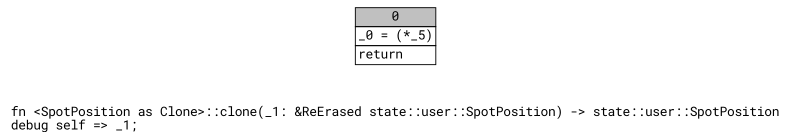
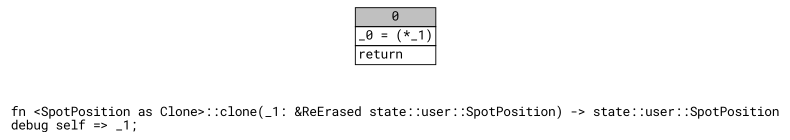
  digraph {
    fontname="Roboto Mono"
    label=<fn &lt;SpotPosition as Clone&gt;::clone(_1: &amp;ReErased state::user::SpotPosition) -&gt; state::user::SpotPosition<br align="left"/>debug self =&gt; _1;<br align="left"/>>
    rankdir=LR
-   n1 [fontname="Roboto Mono" label=<<table border="0" cellborder="1" cellspacing="0"><tr><td bgcolor="gray" align="center" colspan="1">0</td></tr><tr><td align="left" balign="left">_0 = (*_5)<br/></td></tr><tr><td align="left">return</td></tr></table>> shape=none]
+   n1 [fontname="Roboto Mono" label=<<table border="0" cellborder="1" cellspacing="0"><tr><td bgcolor="gray" align="center" colspan="1">0</td></tr><tr><td align="left" balign="left">_0 = (*_1)<br/></td></tr><tr><td align="left">return</td></tr></table>> shape=none]
  }
